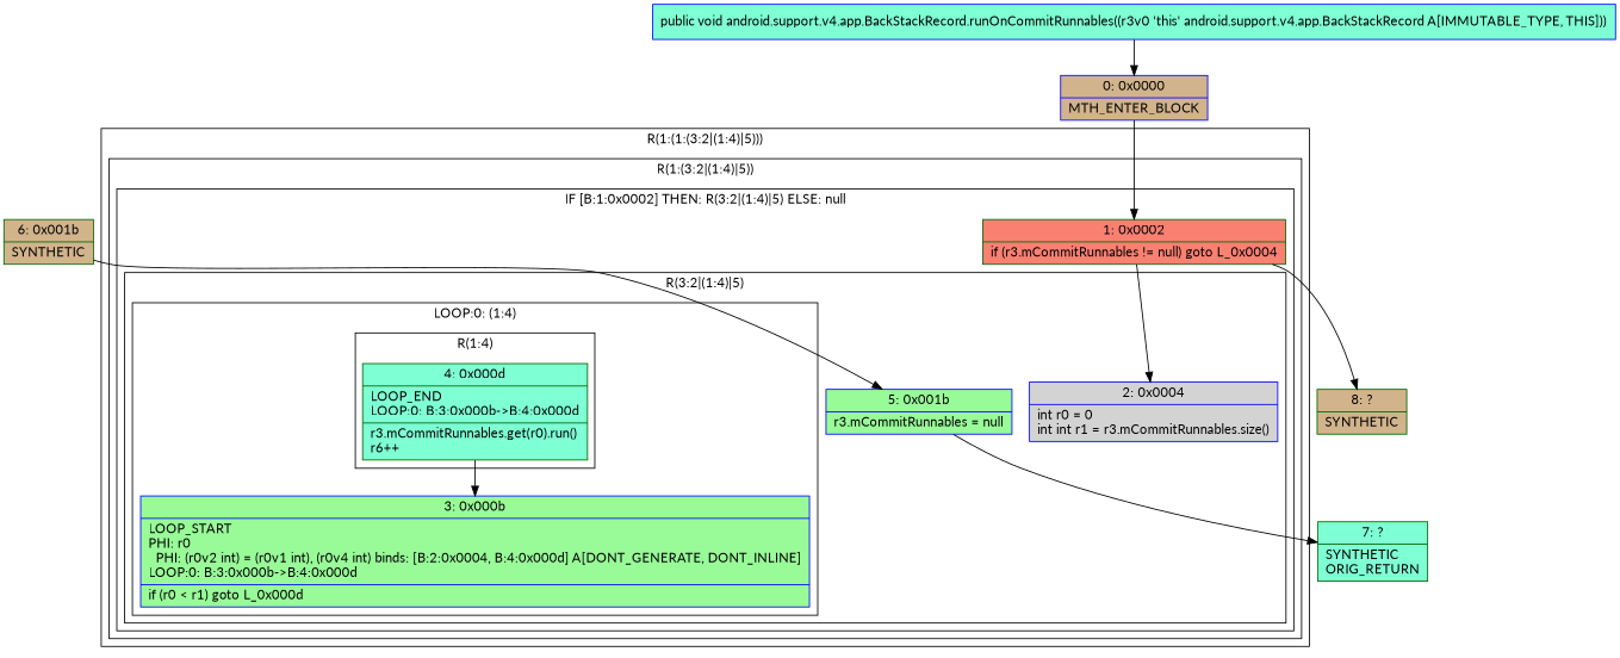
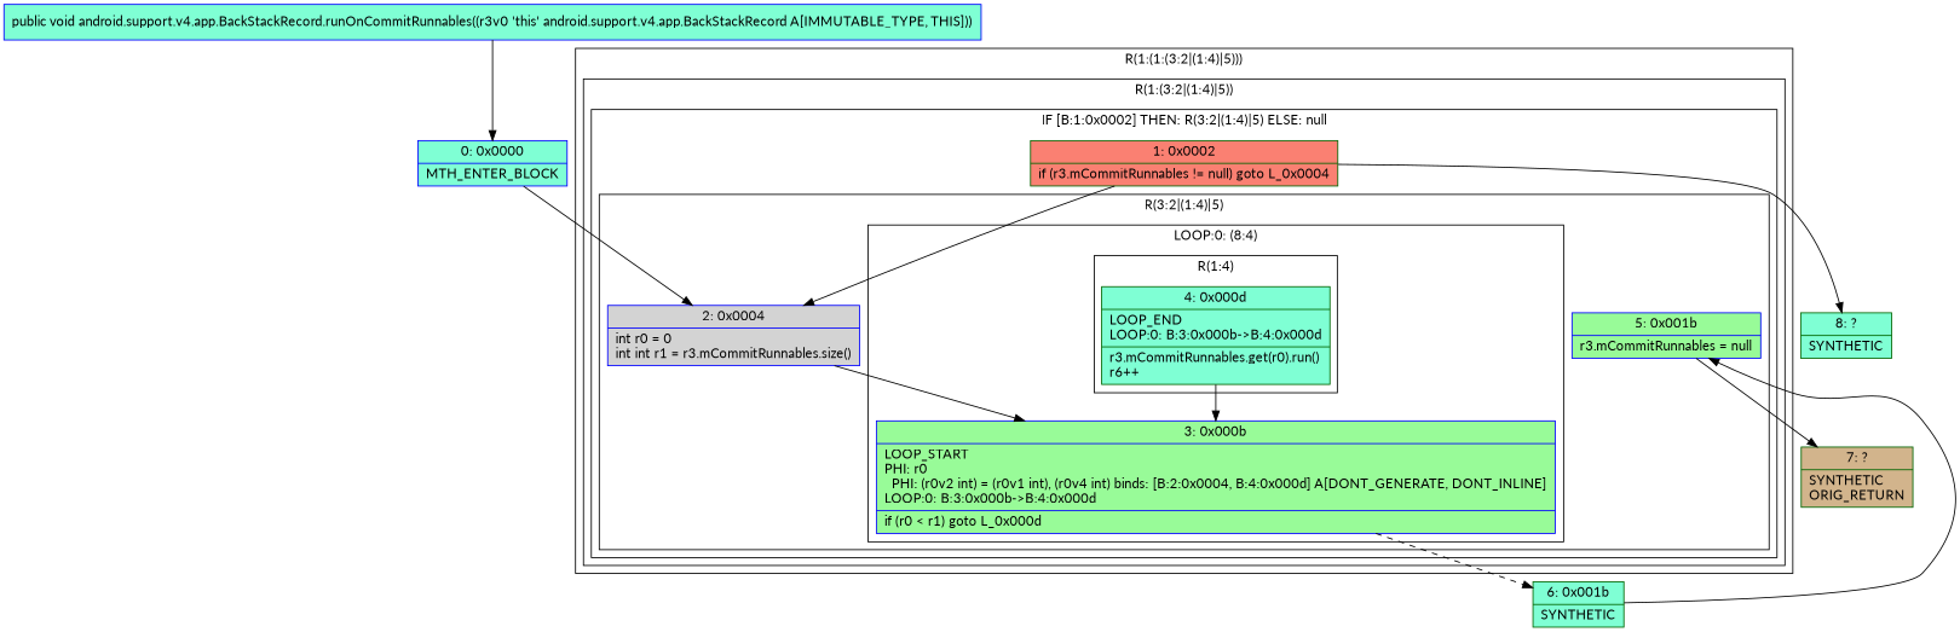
  digraph {
    fontname=Lato
    node [color=darkgreen fillcolor=aquamarine fontname=Lato shape=record style=filled]
    edge [fontname=Lato]
    n1 [label="{4\:\ 0x000d|LOOP_END\lLOOP:0: B:3:0x000b\-\>B:4:0x000d\l|r3.mCommitRunnables.get(r0).run()\lr6++\l}"]
    n2 [color=blue fillcolor=palegreen label="{3\:\ 0x000b|LOOP_START\lPHI: r0 \l  PHI: (r0v2 int) = (r0v1 int), (r0v4 int) binds: [B:2:0x0004, B:4:0x000d] A[DONT_GENERATE, DONT_INLINE]\lLOOP:0: B:3:0x000b\-\>B:4:0x000d\l|if (r0 \< r1) goto L_0x000d\l}"]
    n3 [color=blue fillcolor=lightgrey label="{2\:\ 0x0004|int r0 = 0\lint int r1 = r3.mCommitRunnables.size()\l}"]
    n4 [color=blue fillcolor=palegreen label="{5\:\ 0x001b|r3.mCommitRunnables = null\l}"]
    n5 [fillcolor=salmon label="{1\:\ 0x0002|if (r3.mCommitRunnables != null) goto L_0x0004\l}"]
-   n6 [fillcolor=tan label="{6\:\ 0x001b|SYNTHETIC\l}"]
-   n7 [label="{7\:\ ?|SYNTHETIC\lORIG_RETURN\l}"]
-   n8 [fillcolor=tan label="{8\:\ ?|SYNTHETIC\l}"]
-   n9 [color=blue fillcolor=tan label="{0\:\ 0x0000|MTH_ENTER_BLOCK\l}"]
+   n6 [label="{6\:\ 0x001b|SYNTHETIC\l}"]
+   n7 [fillcolor=tan label="{7\:\ ?|SYNTHETIC\lORIG_RETURN\l}"]
+   n8 [label="{8\:\ ?|SYNTHETIC\l}"]
+   n9 [color=blue label="{0\:\ 0x0000|MTH_ENTER_BLOCK\l}"]
    n10 [color=blue label="{public void android.support.v4.app.BackStackRecord.runOnCommitRunnables((r3v0 'this' android.support.v4.app.BackStackRecord A[IMMUTABLE_TYPE, THIS])) }"]
    subgraph cluster_1 {
      label="R(1:(1:(3:2|(1:4)|5)))"
      subgraph cluster_2 {
        label="R(1:(3:2|(1:4)|5))"
        subgraph cluster_3 {
          label="IF [B:1:0x0002] THEN: R(3:2|(1:4)|5) ELSE: null"
          n5
          subgraph cluster_4 {
            label="R(3:2|(1:4)|5)"
            n3
            n4
            subgraph cluster_5 {
-             label="LOOP:0: (1:4)"
+             label="LOOP:0: (8:4)"
              n2
              subgraph cluster_6 {
                label="R(1:4)"
                n1
              }
            }
          }
        }
      }
    }
    n1 -> n2
+   n2 -> n6 [style=dashed]
+   n3 -> n2
    n4 -> n7
    n5 -> n3
    n5 -> n8 [style=solid]
    n6 -> n4
-   n9 -> n5
+   n9 -> n3
    n10 -> n9
  }
